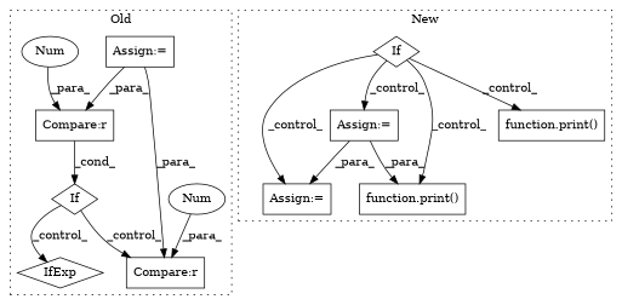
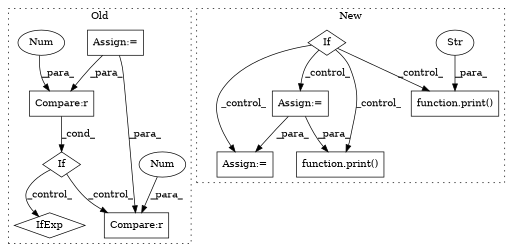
  digraph {
    node [a=68 l=3 shape=box]
    n1 [a=51 l="4,6" label=IfExp s="1269,1296" shape=diamond]
    n2 [label="Assign:=" s=1078]
    n3 [a=96 label=If s=1132 shape=diamond]
    n4 [a=40 l=6 label="Compare:r" s=1140]
    n5 [a=76 l=1 label=Num s=1145 shape=ellipse]
    n6 [a=40 l=6 label="Compare:r" s=1547]
    n7 [a=76 l=1 label=Num s=1552 shape=ellipse]
    n8 [a=75 l="6,1" label="function.print()" s="2269,2277"]
+   n9 [a=66 l=2 label=Str s=2275 shape=ellipse]
    n10 [a=96 label=If s=623 shape=diamond]
    n11 [label="Assign:=" s=1750]
    n12 [label="Assign:=" s=1893]
    n13 [a=75 l="6,1" label="function.print()" s="1830,1878"]
    subgraph cluster_1 {
      label=Old
      style=dotted
      n1
      n2
      n3
      n4
      n5
      n6
      n7
    }
    subgraph cluster_2 {
      label=New
      style=dotted
      n8
+     n9
      n10
      n11
      n12
      n13
    }
    n2 -> n4 [label=_para_]
    n2 -> n6 [label=_para_]
    n3 -> n1 [label=_control_]
    n3 -> n6 [label=_control_]
    n4 -> n3 [label=_cond_]
    n5 -> n4 [label=_para_]
    n7 -> n6 [label=_para_]
+   n9 -> n8 [label=_para_]
    n10 -> n8 [label=_control_]
    n10 -> n11 [label=_control_]
    n10 -> n12 [label=_control_]
    n10 -> n13 [label=_control_]
    n11 -> n12 [label=_para_]
    n11 -> n13 [label=_para_]
  }
